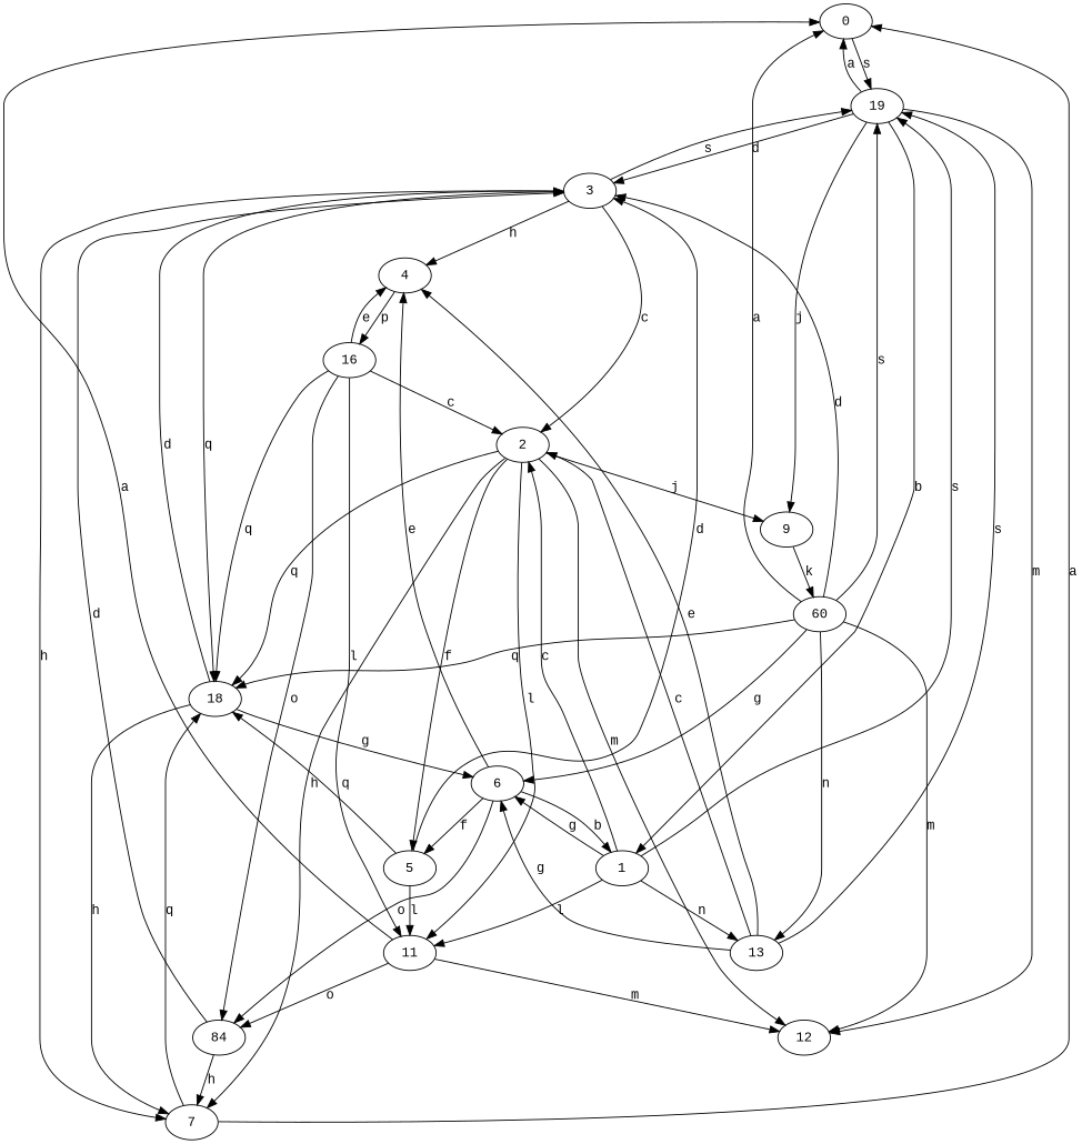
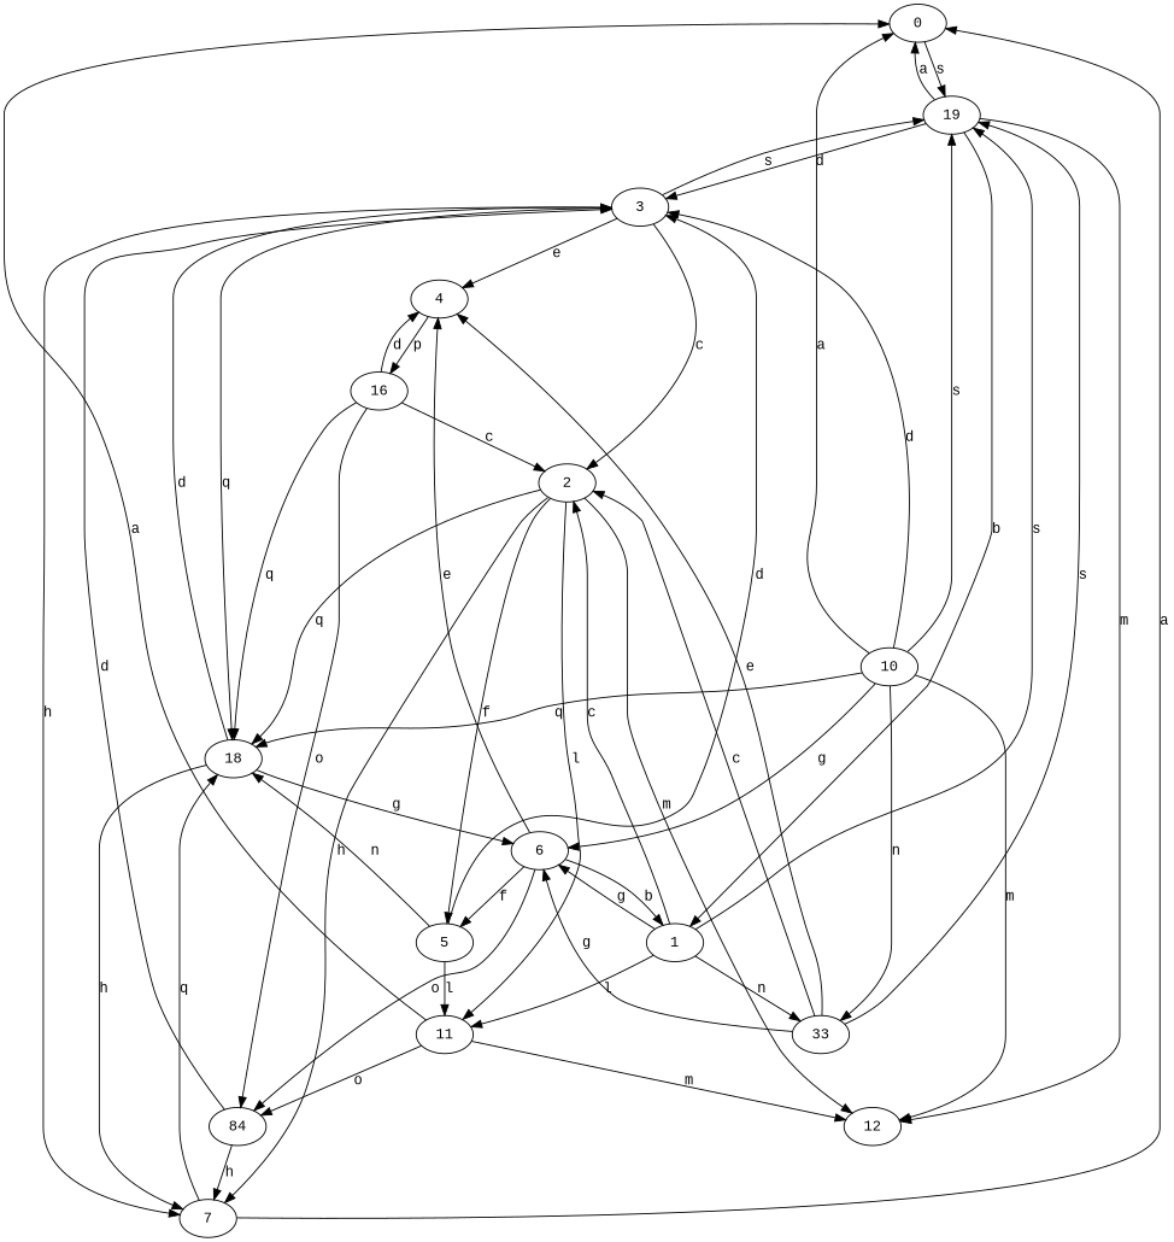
  strict digraph {
    fontname="Liberation Mono"
    node [fontname="Liberation Mono"]
    edge [fontname="Liberation Mono"]
    0
    19
    1
-   9
    12
    3
    2
    6
    11
-   13
+   13 [label=33]
    5
    7
    18
    4
    n15 [label=84]
-   10 [label=60]
+   10
    16
    0 -> 19 [label=s]
    19 -> 0 [label=a]
    19 -> 1 [label=b]
-   19 -> 9 [label=j]
    19 -> 12 [label=m]
    19 -> 3 [label=d]
    1 -> 19 [label=s]
    1 -> 2 [label=c]
    1 -> 6 [label=g]
    1 -> 11 [label=l]
    1 -> 13 [label=n]
-   9 -> 10 [label=k]
    3 -> 19 [label=s]
    3 -> 2 [label=c]
    3 -> 7 [label=h]
    3 -> 18 [label=q]
-   3 -> 4 [label=h]
-   2 -> 9 [label=j]
+   3 -> 4 [label=e]
    2 -> 12 [label=m]
    2 -> 11 [label=l]
    2 -> 5 [label=f]
    2 -> 7 [label=h]
    2 -> 18 [label=q]
    6 -> 1 [label=b]
    6 -> 5 [label=f]
    6 -> 4 [label=e]
    6 -> n15 [label=o]
    11 -> 0 [label=a]
    11 -> 12 [label=m]
    11 -> n15 [label=o]
    13 -> 19 [label=s]
    13 -> 2 [label=c]
    13 -> 6 [label=g]
    13 -> 4 [label=e]
    5 -> 3 [label=d]
    5 -> 11 [label=l]
-   5 -> 18 [label=q]
+   5 -> 18 [label=n]
    7 -> 0 [label=a]
    7 -> 18 [label=q]
    18 -> 3 [label=d]
    18 -> 6 [label=g]
    18 -> 7 [label=h]
    4 -> 16 [label=p]
    n15 -> 3 [label=d]
    n15 -> 7 [label=h]
    10 -> 0 [label=a]
    10 -> 19 [label=s]
    10 -> 12 [label=m]
    10 -> 3 [label=d]
    10 -> 6 [label=g]
    10 -> 13 [label=n]
    10 -> 18 [label=q]
    16 -> 2 [label=c]
-   16 -> 11 [label=l]
    16 -> 18 [label=q]
-   16 -> 4 [label=e]
+   16 -> 4 [label=d]
    16 -> n15 [label=o]
  }
